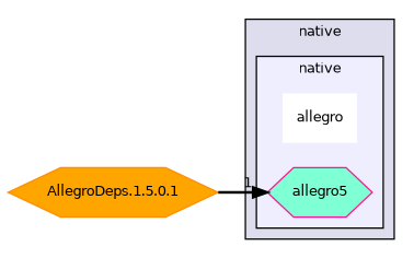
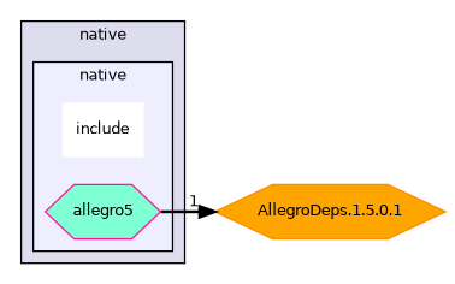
  digraph {
    compound=true
    rankdir=LR
    node [fontname=Helvetica fontsize=10 shape=hexagon style=filled]
-   n1 [label=allegro shape=plaintext fillcolor=white color=blue]
+   n1 [label=include shape=plaintext fillcolor=white color=blue]
    n2 [color=deeppink fillcolor=aquamarine label=allegro5]
    n3 [color=darkorange fillcolor=orange label="AllegroDeps.1.5.0.1"]
    subgraph cluster_1 {
      bgcolor="#ddddee"
      fontname=Helvetica
      fontsize=10
      label=native
      pencolor=black
      subgraph cluster_2 {
        bgcolor="#eeeeff"
        fontname=Helvetica
        fontsize=10
        pencolor=black
        n1
        n2
      }
    }
-   n3 -> n2 [headlabel=1 labeldistance=1.5 labelfontname=Helvetica labelfontsize=10 style=bold]
+   n2 -> n3 [headlabel=1 labeldistance=1.5 labelfontname=Helvetica labelfontsize=10 style=bold]
  }
